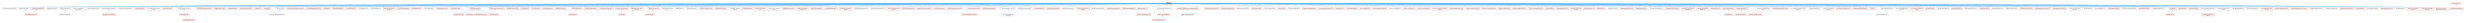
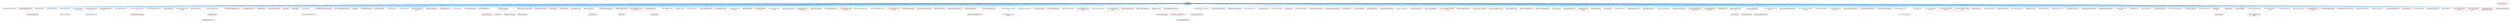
  digraph {
    fontname="IBM Plex Sans"
    node [color=red fillcolor="#FFF0F0" fontname="IBM Plex Sans" fontsize=10 shape=box style=filled]
    edge [color=steelblue1 dir=back fontname="IBM Plex Sans" fontsize=10 labelfontname=Helvetica labelfontsize=10 style=solid]
    n1 [color=gray40 fillcolor=grey60 fontcolor=black height=0.2 label="Interface.h" width=0.4]
    n2 [color=grey40 fillcolor=white height=0.2 label="AIPerceptionListenerInterface.h" width=0.4]
    n3 [color=grey40 fillcolor=white height=0.2 label="AIResourceInterface.h" width=0.4]
    n4 [color=grey40 fillcolor=white height=0.2 label="AISightTargetInterface.h" width=0.4]
    n5 [color=grey40 fillcolor=white height=0.2 label="AbilitySystemInterface.h" width=0.4]
    n6 [color=grey40 fillcolor=white height=0.2 label="AbilitySystemReplication\lProxyInterface.h" width=0.4]
    n7 [color=grey40 fillcolor=white height=0.2 label="ActiveSoundUpdateInterface.h" width=0.4]
    n8 [color=grey40 fillcolor=white height=0.2 label="ActorInstanceManagerInterface.h" width=0.4]
    n9 [color=grey40 fillcolor=white height=0.2 label="ActorSoundParameterInterface.h" width=0.4]
    n10 [height=0.2 label="AnimCurveMetadata.h" width=0.4]
    n11 [color=grey40 fillcolor=white height=0.2 label="AnimGraphNodeCustomization\lInterface.h" width=0.4]
    n12 [height=0.2 label="AnimLayerInterface.h" width=0.4]
    n13 [height=0.2 label="AssetBackedTarget.h" width=0.4]
    n14 [height=0.2 label="StaticMeshBackedTarget.h" width=0.4]
    n15 [color=grey40 fillcolor=white height=0.2 label="AudioPanelWidgetInterface.h" width=0.4]
    n16 [height=0.2 label="SoundEffectPresetWidgetInterface.h" width=0.4]
    n17 [height=0.2 label="BlackboardAssetProvider.h" width=0.4]
    n18 [height=0.2 label="BlendableInterface.h" width=0.4]
    n19 [height=0.2 label="CameraLensEffectInterface.h" width=0.4]
    n20 [height=0.2 label="ChaosCache.h" width=0.4]
    n21 [height=0.2 label="CheatManager.h" width=0.4]
    n22 [color=grey40 fillcolor=white height=0.2 label="CommonActionHandlerInterface.h" width=0.4]
    n23 [height=0.2 label="CommonBoundActionButtonInterface.h" width=0.4]
    n24 [height=0.2 label="CommonPoolableWidgetInterface.h" width=0.4]
    n25 [color=grey40 fillcolor=white height=0.2 label="CommonUITypes.h" width=0.4]
    n26 [height=0.2 label="CoreUObject.h" width=0.4]
    n27 [height=0.2 label="CoreUObjectSharedPCH.h" width=0.4]
    n28 [height=0.2 label="CrowdAgentInterface.h" width=0.4]
    n29 [color=grey40 fillcolor=white height=0.2 label="CurveEditorKeyProxy.h" width=0.4]
    n30 [color=grey40 fillcolor=white height=0.2 label="CurveSourceInterface.h" width=0.4]
    n31 [height=0.2 label="DataLayerInstanceProvider\lInterface.h" width=0.4]
    n32 [height=0.2 label="DataflowEditorToolBuilder.h" width=0.4]
    n33 [height=0.2 label="DeformableInterface.h" width=0.4]
    n34 [color=grey40 fillcolor=white height=0.2 label="DestructibleInterface.h" width=0.4]
    n35 [height=0.2 label="DynamicMeshCommitter.h" width=0.4]
    n36 [height=0.2 label="DynamicMeshProvider.h" width=0.4]
    n37 [height=0.2 label="DynamicMeshSource.h" width=0.4]
    n38 [height=0.2 label="EQSQueryResultSourceInterface.h" width=0.4]
    n39 [height=0.2 label="EditorPathObjectInterface.h" width=0.4]
    n40 [height=0.2 label="EpicRtcObserver.h" width=0.4]
    n41 [height=0.2 label="FontFaceInterface.h" width=0.4]
    n42 [height=0.2 label="FontProviderInterface.h" width=0.4]
    n43 [height=0.2 label="GameplayCueInterface.h" width=0.4]
    n44 [height=0.2 label="GameplayStatics.h" width=0.4]
    n45 [height=0.2 label="GameplayTagAssetInterface.h" width=0.4]
    n46 [height=0.2 label="GameplayTaskOwnerInterface.h" width=0.4]
    n47 [height=0.2 label="GenericTeamAgentInterface.h" width=0.4]
    n48 [height=0.2 label="GizmoInterfaces.h" width=0.4]
    n49 [color=grey40 fillcolor=white height=0.2 label="GlobalMergeLegacySupport\lUtil.h" width=0.4]
    n50 [color=grey40 fillcolor=white height=0.2 label="HLODDestruction.h" width=0.4]
    n51 [color=grey40 fillcolor=white height=0.2 label="HLODProviderInterface.h" width=0.4]
    n52 [height=0.2 label="IAnimNextVariableProxyHost.h" width=0.4]
    n53 [height=0.2 label="IAnimationDataController.h" width=0.4]
    n54 [color=grey40 fillcolor=white height=0.2 label="IAssetRegistryTagProvider\lInterface.h" width=0.4]
    n55 [height=0.2 label="IClassVariableCreator.h" width=0.4]
    n56 [height=0.2 label="IDisplayClusterBlueprint\lAPI.h" width=0.4]
    n57 [color=grey40 fillcolor=white height=0.2 label="IDisplayClusterClusterEvent\lListener.h" width=0.4]
    n58 [height=0.2 label="IDisplayClusterComponent.h" width=0.4]
    n59 [height=0.2 label="IDisplayClusterProjection\lBlueprintAPI.h" width=0.4]
    n60 [height=0.2 label="IDisplayClusterStageActor.h" width=0.4]
    n61 [height=0.2 label="ILandscapeSplineInterface.h" width=0.4]
    n62 [height=0.2 label="IMovieSceneBlenderSystem\lSupport.h" width=0.4]
    n63 [color=grey40 fillcolor=white height=0.2 label="IMovieSceneBoundObjectProxy.h" width=0.4]
    n64 [color=grey40 fillcolor=white height=0.2 label="IMovieSceneChannelDecoration.h" width=0.4]
    n65 [height=0.2 label="IMovieSceneChannelOverride\lProvider.h" width=0.4]
    n66 [height=0.2 label="IMovieSceneChannelOwner.h" width=0.4]
    n67 [height=0.2 label="IMovieSceneCustomClockSource.h" width=0.4]
    n68 [height=0.2 label="IMovieSceneDecoration.h" width=0.4]
    n69 [height=0.2 label="IMovieSceneDeterminismSource.h" width=0.4]
    n70 [height=0.2 label="IMovieSceneEntityProvider.h" width=0.4]
    n71 [height=0.2 label="MovieSceneTimeWarpDecoration.h" width=0.4]
    n72 [height=0.2 label="IMovieSceneEvaluationHook.h" width=0.4]
    n73 [color=grey40 fillcolor=white height=0.2 label="IMovieSceneLifetimeDecoration.h" width=0.4]
    n74 [color=grey40 fillcolor=white height=0.2 label="MovieSceneSectionAnchors\lDecoration.h" width=0.4]
    n75 [height=0.2 label="IMovieSceneMetaData.h" width=0.4]
    n76 [height=0.2 label="IMovieScenePlaybackClient.h" width=0.4]
    n77 [color=grey40 fillcolor=white height=0.2 label="IMovieSceneSectionDecoration.h" width=0.4]
    n78 [color=grey40 fillcolor=white height=0.2 label="IMovieSceneSectionsToKey.h" width=0.4]
    n79 [height=0.2 label="IMovieSceneSequencePlayer\lObserver.h" width=0.4]
    n80 [color=grey40 fillcolor=white height=0.2 label="IMovieSceneTrackDecoration.h" width=0.4]
+   n81 [height=0.2 label="IMovieSceneTrackTemplate\lProducer.h" width=0.4]
    n82 [height=0.2 label="IMovieSceneTransformOrigin.h" width=0.4]
    n83 [height=0.2 label="INodeAndChannelMappings.h" width=0.4]
    n84 [height=0.2 label="IPhysicsComponent.h" width=0.4]
    n85 [color=grey40 fillcolor=white height=0.2 label="IPixelStreaming2AudioConsumer.h" width=0.4]
    n86 [height=0.2 label="IPixelStreaming2AudioSink.h" width=0.4]
    n87 [height=0.2 label="IPixelStreaming2Streamer.h" width=0.4]
    n88 [height=0.2 label="IPixelStreaming2AudioProducer.h" width=0.4]
-   n89 [height=0.2 label="IPixelStreaming2MovieSceneTimeWarpDecoration.h" width=0.4]
+   n89 [height=0.2 label="IPixelStreaming2VideoConsumer.h" width=0.4]
    n90 [color=grey40 height=0.2 label="IPixelStreaming2VideoSink.h" width=0.4]
    n91 [height=0.2 label="IPixelStreaming2VideoProducer.h" width=0.4]
    n92 [height=0.2 label="ISMPartitionInstanceManager.h" width=0.4]
    n93 [color=grey40 fillcolor=white height=0.2 label="IStateTreeSchemaProvider.h" width=0.4]
    n94 [height=0.2 label="IVPBookmarkProvider.h" width=0.4]
    n95 [color=grey40 fillcolor=white height=0.2 label="IVPContextMenuProvider.h" width=0.4]
    n96 [height=0.2 label="IVPInteraction.h" width=0.4]
    n97 [color=grey40 fillcolor=white height=0.2 label="IViewportSelectableObject.h" width=0.4]
    n98 [height=0.2 label="IWorldPartitionObjectResolver.h" width=0.4]
    n99 [height=0.2 label="ImportantToggleSettingInterface.h" width=0.4]
    n100 [height=0.2 label="InputBehaviorSet.h" width=0.4]
    n101 [height=0.2 label="InteractiveGizmoBuilder.h" width=0.4]
    n102 [height=0.2 label="InteractiveToolChange.h" width=0.4]
    n103 [height=0.2 label="MeshChange.h" width=0.4]
    n104 [height=0.2 label="MeshReplacementChange.h" width=0.4]
    n105 [height=0.2 label="MeshVertexChange.h" width=0.4]
    n106 [height=0.2 label="InteractiveToolObjects.h" width=0.4]
    n107 [height=0.2 label="InteractiveToolQueryInterfaces.h" width=0.4]
    n108 [color=grey40 fillcolor=white height=0.2 label="Interface_ActorSubobject.h" width=0.4]
    n109 [height=0.2 label="Interface_AssetUserData.h" width=0.4]
    n110 [height=0.2 label="Interface_AsyncCompilation.h" width=0.4]
    n111 [height=0.2 label="Interface_BoneReferenceSkeleton\lProvider.h" width=0.4]
    n112 [height=0.2 label="Interface_CollisionDataProvider.h" width=0.4]
    n113 [height=0.2 label="Interface_PostProcessVolume.h" width=0.4]
    n114 [height=0.2 label="Interface_PreviewMeshProvider.h" width=0.4]
    n115 [height=0.2 label="K2Node_AddPinInterface.h" width=0.4]
    n116 [height=0.2 label="K2Node_EventNodeInterface.h" width=0.4]
    n117 [height=0.2 label="K2Node_ExternalGraphInterface.h" width=0.4]
    n118 [height=0.2 label="KismetSystemLibrary.h" width=0.4]
    n119 [height=0.2 label="LODSyncInterface.h" width=0.4]
    n120 [height=0.2 label="LegacyEdModeInterfaces.h" width=0.4]
    n121 [height=0.2 label="LevelInstanceEditorPivot\lInterface.h" width=0.4]
    n122 [height=0.2 label="LevelInstanceInterface.h" width=0.4]
    n123 [height=0.2 label="MaterialProvider.h" width=0.4]
    n124 [color=grey40 fillcolor=white height=0.2 label="MeshDeformerProducer.h" width=0.4]
    n125 [height=0.2 label="MeshDescriptionCommitter.h" width=0.4]
    n126 [height=0.2 label="MeshDescriptionProvider.h" width=0.4]
    n127 [color=grey40 fillcolor=white height=0.2 label="MeshSculptLayersManagerAPI.h" width=0.4]
    n128 [height=0.2 label="MetasoundDocumentInterface.h" width=0.4]
    n129 [height=0.2 label="MetasoundFrontendDocument\lCacheInterface.h" width=0.4]
    n130 [height=0.2 label="ModelingToolExternalMesh\lUpdateAPI.h" width=0.4]
    n131 [height=0.2 label="ModularMovement.h" width=0.4]
    n132 [height=0.2 label="MovementModeTransition.h" width=0.4]
    n133 [height=0.2 label="MoverBackendLiaison.h" width=0.4]
    n134 [height=0.2 label="MoverSimulationTypes.h" width=0.4]
    n135 [height=0.2 label="PhysicsMoverSimulationTypes.h" width=0.4]
    n136 [color=grey40 fillcolor=white height=0.2 label="MovieSceneBindingEventReceiver\lInterface.h" width=0.4]
    n137 [height=0.2 label="MovieSceneBindingOwnerInterface.h" width=0.4]
    n138 [color=grey40 fillcolor=white height=0.2 label="MovieSceneBoundSceneComponent\lInstantiator.h" width=0.4]
    n139 [color=grey40 fillcolor=white height=0.2 label="MovieSceneCachedTrack.h" width=0.4]
    n140 [color=grey40 fillcolor=white height=0.2 label="MovieSceneConsoleVariable\lTrackInterface.h" width=0.4]
    n141 [height=0.2 label="MovieSceneConstrainedSection.h" width=0.4]
    n142 [height=0.2 label="MovieSceneDecompositionQuery.h" width=0.4]
-   n143 [height=0.2 label="Provider.h" width=0.4]
+   n143 [height=0.2 label="MovieSceneDecorationContainer.h" width=0.4]
    n144 [color=grey40 fillcolor=white height=0.2 label="MovieSceneEasingCurves.h" width=0.4]
    n145 [color=grey40 fillcolor=white height=0.2 label="MovieSceneEasingFunction.h" width=0.4]
+   n146 [color=grey40 fillcolor=white height=0.2 label="MovieSceneKeyProxy.h" width=0.4]
    n147 [color=grey40 fillcolor=white height=0.2 label="MovieSceneLanguagePreview\lDecoration.h" width=0.4]
    n148 [height=0.2 label="MovieScenePreAnimatedState\lSystem.h" width=0.4]
+   n149 [height=0.2 label="MovieSceneSequenceTickManager\lClient.h" width=0.4]
    n150 [height=0.2 label="NavAgentInterface.h" width=0.4]
    n151 [color=grey40 fillcolor=white height=0.2 label="NavEdgeProviderInterface.h" width=0.4]
    n152 [height=0.2 label="NavMovementInterface.h" width=0.4]
    n153 [color=grey40 fillcolor=white height=0.2 label="NavPathObserverInterface.h" width=0.4]
    n154 [height=0.2 label="NavRelevantInterface.h" width=0.4]
    n155 [color=grey40 fillcolor=white height=0.2 label="NavigationDataInterface.h" width=0.4]
    n156 [color=grey40 fillcolor=white height=0.2 label="NavigationInvokerInterface.h" width=0.4]
    n157 [height=0.2 label="NetworkPredictionInterface.h" width=0.4]
    n158 [height=0.2 label="NodeDependingOnEnumInterface.h" width=0.4]
    n159 [color=grey40 height=0.2 label="NodeMappingProviderInterface.h" width=0.4]
    n160 [height=0.2 label="PathFollowingAgentInterface.h" width=0.4]
    n161 [color=grey40 fillcolor=white height=0.2 label="PhysicsBodyInstanceOwner\lInterface.h" width=0.4]
    n162 [color=grey40 fillcolor=white height=0.2 label="PhysicsDataSource.h" width=0.4]
    n163 [color=grey40 fillcolor=white height=0.2 label="PhysicsThreadLibrary.h" width=0.4]
    n164 [height=0.2 label="PreviewCollectionInterface.h" width=0.4]
    n165 [color=grey40 fillcolor=white height=0.2 label="PropertyAccessCompilerHandler.h" width=0.4]
    n166 [height=0.2 label="RVOAvoidanceInterface.h" width=0.4]
    n167 [color=grey40 fillcolor=white height=0.2 label="ReplicatedObjectInterface.h" width=0.4]
    n168 [height=0.2 label="RigVMController.h" width=0.4]
    n169 [height=0.2 label="RigVMGraph.h" width=0.4]
    n170 [height=0.2 label="RigVMTypeUtils.h" width=0.4]
    n171 [height=0.2 label="SMInstanceManager.h" width=0.4]
    n172 [color=grey40 fillcolor=white height=0.2 label="SceneComponentBackedTarget.h" width=0.4]
    n173 [color=grey40 fillcolor=white height=0.2 label="SkeletalMeshHalfEdgeBuffer\lAccessor.h" width=0.4]
    n174 [color=grey40 fillcolor=white height=0.2 label="SkeletalMeshRestoreState.h" width=0.4]
    n175 [color=grey40 fillcolor=white height=0.2 label="SlateTextureAtlasInterface.h" width=0.4]
    n176 [height=0.2 label="SlateWidgetStyleContainer\lInterface.h" width=0.4]
    n177 [height=0.2 label="SoundSubmixWidgetInterface.h" width=0.4]
    n178 [height=0.2 label="StreamingWorldSubsystemInterface.h" width=0.4]
    n179 [color=grey40 fillcolor=white height=0.2 label="TickableAttributeSetInterface.h" width=0.4]
    n180 [height=0.2 label="ToolContextInterfaces.h" width=0.4]
    n181 [color=grey40 fillcolor=white height=0.2 label="ToolHostCustomizationAPI.h" width=0.4]
    n182 [height=0.2 label="TypedElementWorldInterface.h" width=0.4]
    n183 [height=0.2 label="UVEditorToolBase.h" width=0.4]
    n184 [color=grey40 fillcolor=white height=0.2 label="UVUnwrapDynamicMesh.h" width=0.4]
    n185 [height=0.2 label="VisualLoggerDebugSnapshot\lInterface.h" width=0.4]
    n186 [height=0.2 label="WaterBrushActorInterface.h" width=0.4]
    n187 [color=grey40 fillcolor=white height=0.2 label="WidgetBaseBehavior.h" width=0.4]
    n188 [height=0.2 label="WorldPartitionActorLoader\lInterface.h" width=0.4]
    n189 [height=0.2 label="WorldPartitionCookPackage\lInterface.h" width=0.4]
    n190 [height=0.2 label="WorldPartitionRuntimeCell\lBlackboardAssetProvider.h" width=0.4]
    n191 [height=0.2 label="PathFollowingComponent.h" width=0.4]
    n192 [color=grey40 fillcolor=white height=0.2 label="AbilitySystemTestPawn.h" width=0.4]
+   n193 [color=grey40 fillcolor=white height=0.2 label="AbilitySystemComponent.h" width=0.4]
    n194 [height=0.2 label="LightWeightInstanceManager.h" width=0.4]
    n195 [height=0.2 label="AnimClassInterface.h" width=0.4]
    n196 [height=0.2 label="AnimBlueprintGeneratedClass.h" width=0.4]
    n197 [height=0.2 label="AIController.h" width=0.4]
    n198 [height=0.2 label="MovementMode.h" width=0.4]
    n199 [height=0.2 label="PrimitiveComponentBacked\lTarget.h" width=0.4]
    n1 -> n2
    n1 -> n3
    n1 -> n4
    n1 -> n5
    n1 -> n6
    n1 -> n7
    n1 -> n8
    n1 -> n9
    n1 -> n10
    n1 -> n11
    n1 -> n12
    n1 -> n13
    n1 -> n14
    n1 -> n15
    n1 -> n16
    n1 -> n17
    n1 -> n18
    n1 -> n19
    n1 -> n20
    n1 -> n21
    n1 -> n22
    n1 -> n23
    n1 -> n24
    n1 -> n25
    n1 -> n26
    n1 -> n27
    n1 -> n28
    n1 -> n29
    n1 -> n30
    n1 -> n31
    n1 -> n32
    n1 -> n33
    n1 -> n34
    n1 -> n35
    n1 -> n36
    n1 -> n37
    n1 -> n38
    n1 -> n39
    n1 -> n40
    n1 -> n41
    n1 -> n42
    n1 -> n43
    n1 -> n44
    n1 -> n45
    n1 -> n46
    n1 -> n47
    n1 -> n48
    n1 -> n49
    n1 -> n50
    n1 -> n51
    n1 -> n52
    n1 -> n53
    n1 -> n54
    n1 -> n55
    n1 -> n56
    n1 -> n57
    n1 -> n58
    n1 -> n59
    n1 -> n60
    n1 -> n61
    n1 -> n62
    n1 -> n63
    n1 -> n64
    n1 -> n65
    n1 -> n66
    n1 -> n67
    n1 -> n68
    n1 -> n69
    n1 -> n70
    n1 -> n71
    n1 -> n72
    n1 -> n73
    n1 -> n74
    n1 -> n75
    n1 -> n76
    n1 -> n77
    n1 -> n78
    n1 -> n79
    n1 -> n80
+   n1 -> n81
    n1 -> n82
    n1 -> n83
    n1 -> n84
    n1 -> n85
    n1 -> n86
    n1 -> n87
    n1 -> n88
    n1 -> n89
    n1 -> n90
    n1 -> n91
    n1 -> n92
    n1 -> n93
    n1 -> n94
    n1 -> n95
    n1 -> n96
    n1 -> n97
    n1 -> n98
    n1 -> n99
    n1 -> n100
    n1 -> n101
    n1 -> n102
    n1 -> n103
    n1 -> n104
    n1 -> n105
    n1 -> n106
    n1 -> n107
    n1 -> n108
    n1 -> n109
    n1 -> n110
    n1 -> n111
    n1 -> n112
    n1 -> n113
    n1 -> n114
    n1 -> n115
    n1 -> n116
    n1 -> n117
    n1 -> n118
    n1 -> n119
    n1 -> n120
    n1 -> n121
    n1 -> n122
    n1 -> n123
    n1 -> n124
    n1 -> n125
    n1 -> n126
    n1 -> n127
    n1 -> n128
    n1 -> n129
    n1 -> n130
    n1 -> n131
    n1 -> n132
    n1 -> n133
    n1 -> n134
    n1 -> n135
    n1 -> n136
    n1 -> n137
    n1 -> n138
    n1 -> n139
    n1 -> n140
    n1 -> n141
    n1 -> n142
    n1 -> n143
    n1 -> n144
    n1 -> n145
+   n1 -> n146
    n1 -> n147
    n1 -> n148
+   n1 -> n149
    n1 -> n150
    n1 -> n151
    n1 -> n152
    n1 -> n153
    n1 -> n154
    n1 -> n155
    n1 -> n156
    n1 -> n157
    n1 -> n158
    n1 -> n159
    n1 -> n160
    n1 -> n161
    n1 -> n162
    n1 -> n163
    n1 -> n164
    n1 -> n165
    n1 -> n166
    n1 -> n167
    n1 -> n168
    n1 -> n169
    n1 -> n170
    n1 -> n171
    n1 -> n172
    n1 -> n173
    n1 -> n174
    n1 -> n175
    n1 -> n176
    n1 -> n177
    n1 -> n178
    n1 -> n179
    n1 -> n180
    n1 -> n181
    n1 -> n182
    n1 -> n183
    n1 -> n184
    n1 -> n185
    n1 -> n186
    n1 -> n187
    n1 -> n188
    n1 -> n189
    n1 -> n190
    n3 -> n191
    n5 -> n192
+   n6 -> n193
    n8 -> n194
    n13 -> n14
    n15 -> n13
    n25 -> n22
+   n43 -> n193
+   n45 -> n193
    n46 -> n197
    n47 -> n197
    n70 -> n71
    n73 -> n74
    n77 -> n74
    n85 -> n86
    n86 -> n87
    n89 -> n90
    n90 -> n87
    n91 -> n87
    n102 -> n37
    n102 -> n103
    n102 -> n104
    n102 -> n105
    n118 -> n44
    n132 -> n198
    n134 -> n133
    n134 -> n135
    n134 -> n198
    n145 -> n144
    n160 -> n191
    n169 -> n168
    n172 -> n199
    n180 -> n48
    n185 -> n197
    n195 -> n196
  }
